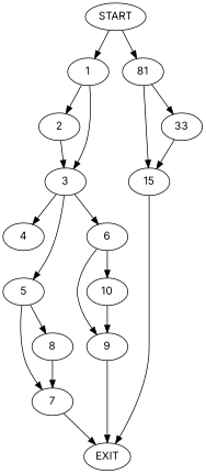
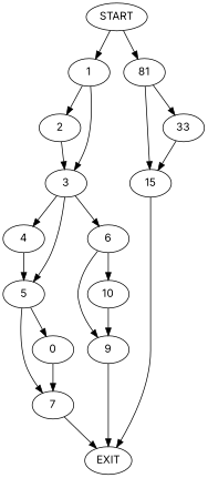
  digraph {
    fontname=Inter
    node [fontname=Inter]
    edge [fontname=Inter]
    n1 [label=START]
    1
    n3 [label=81]
    2
    3
    n6 [label=15]
    n7 [label=33]
    n8 [label=EXIT]
    4
    5
    6
    7
-   8
+   8 [label=0]
    9
    10
    n1 -> 1
    n1 -> n3
    1 -> 2
    1 -> 3
    n3 -> n6
    n3 -> n7
    2 -> 3
    3 -> 4
    3 -> 5
    3 -> 6
    n6 -> n8
    n7 -> n6
+   4 -> 5
    5 -> 7
    5 -> 8
    6 -> 9
    6 -> 10
    7 -> n8
    8 -> 7
    9 -> n8
    10 -> 9
  }
